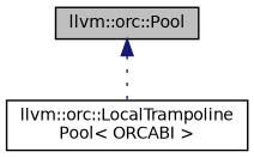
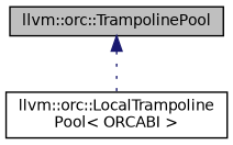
  digraph {
    node [color=black fontname=Helvetica fontsize=10 shape=record]
-   n1 [fillcolor=grey75 fontcolor=black height=0.2 label="llvm::orc::Pool" style=filled width=0.4]
+   n1 [fillcolor=grey75 fontcolor=black height=0.2 label="llvm::orc::TrampolinePool" style=filled width=0.4]
    n2 [height=0.2 label="llvm::orc::LocalTrampoline\lPool\< ORCABI \>" width=0.4]
    n1 -> n2 [color=midnightblue dir=back fontname=Helvetica fontsize=10 labelfontname=Helvetica labelfontsize=10 style=dotted]
  }
